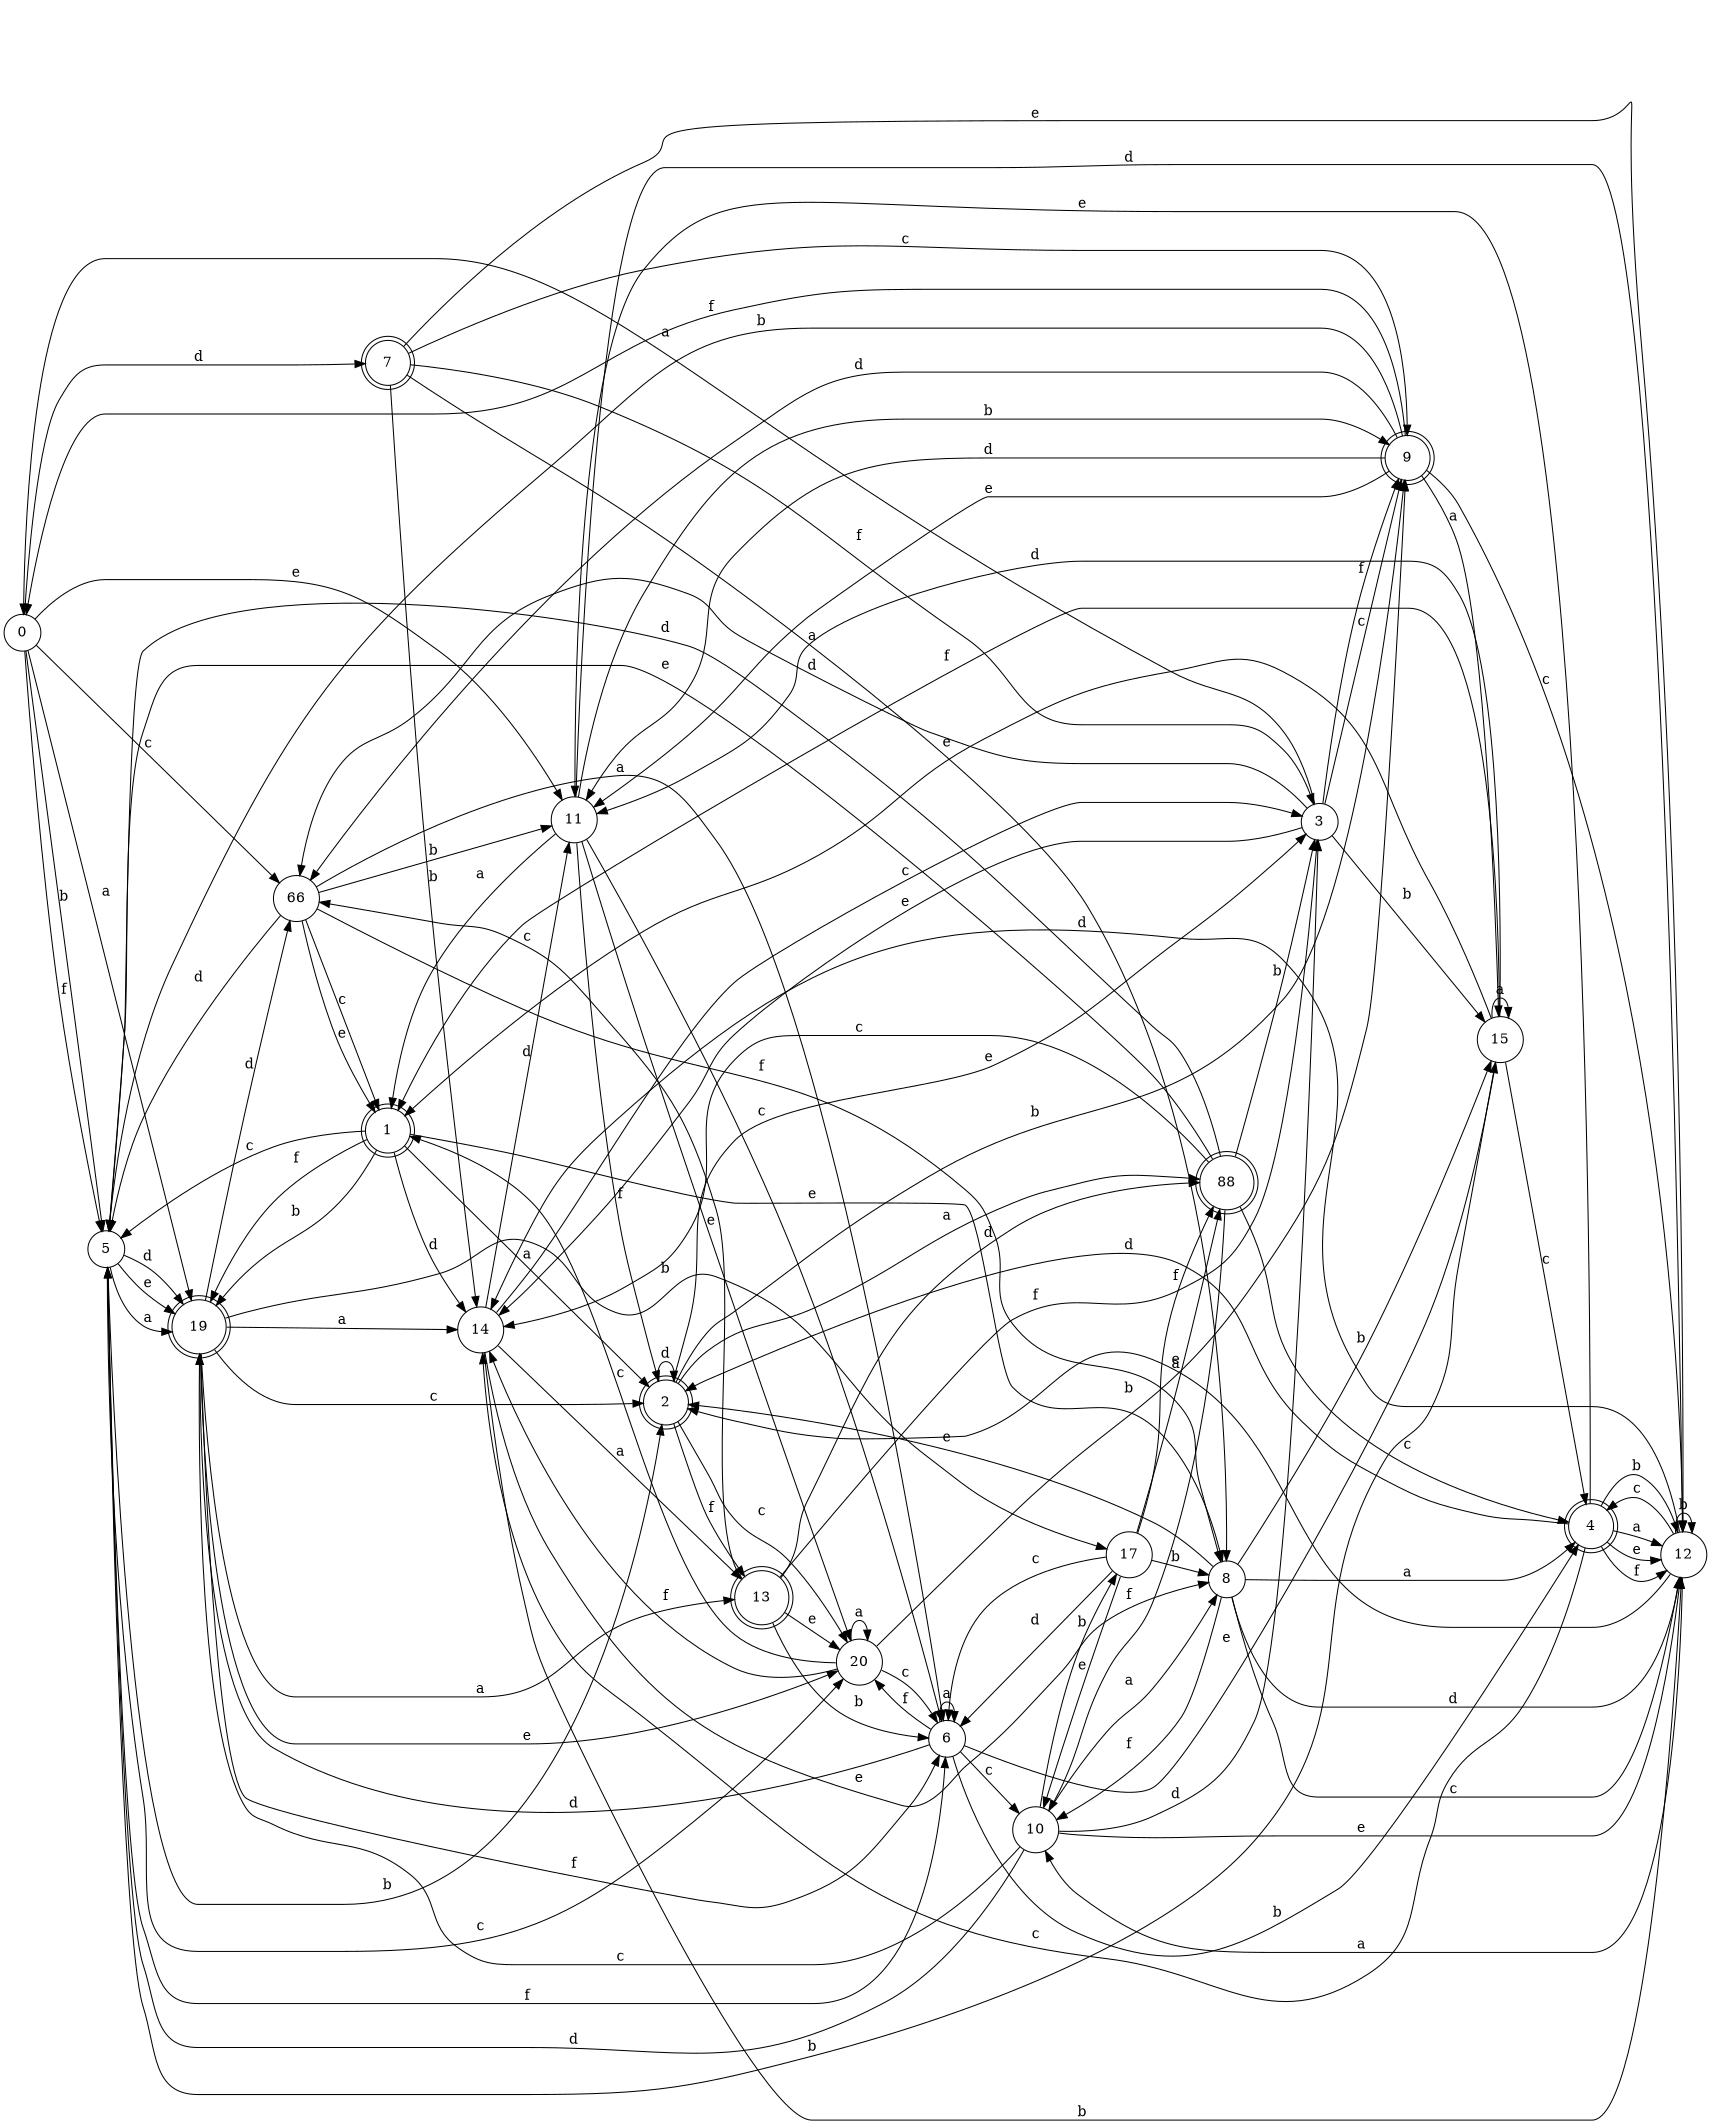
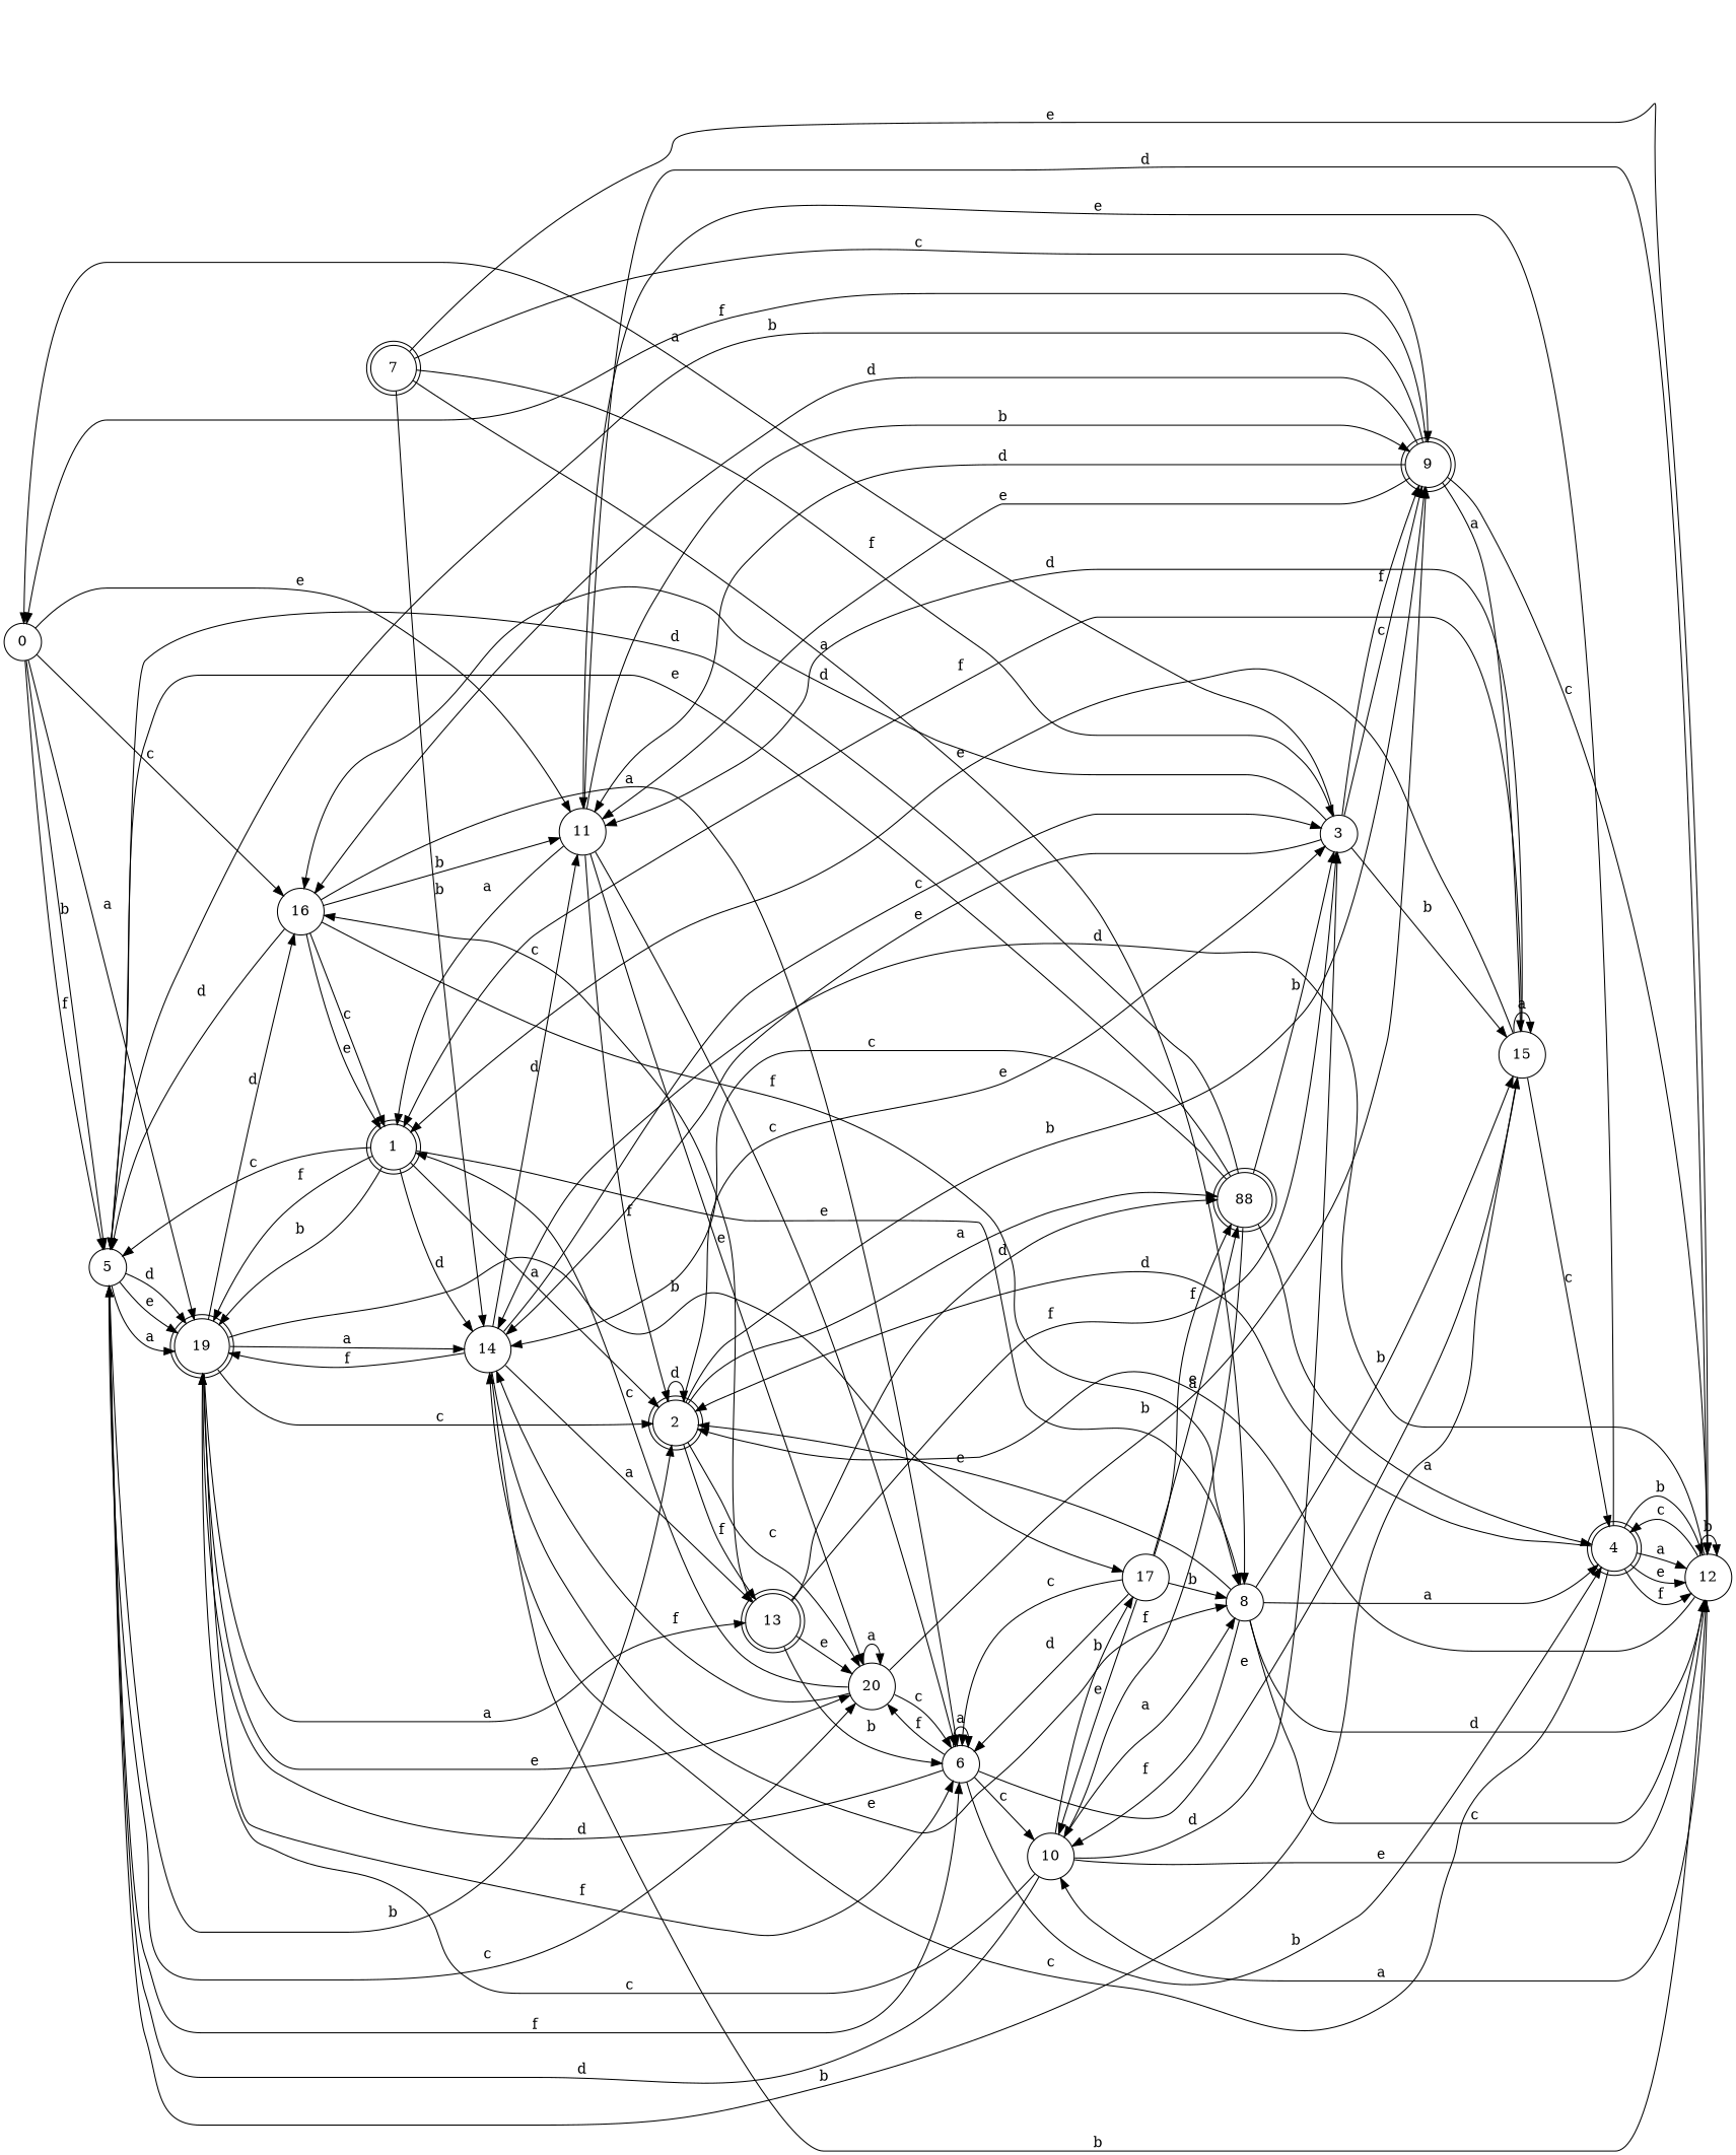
  digraph {
    rankdir=LR
    node [color=black fillcolor=white shape=circle style=filled]
    n1 [label=0]
    n2 [label=5]
    n3 [label=7 shape=doublecircle style="rounded,filled"]
    n4 [label=11]
-   n5 [label=66]
+   n5 [label=16]
    n6 [label=19 shape=doublecircle style="rounded,filled"]
    n7 [label=2 shape=doublecircle style="rounded,filled"]
    n8 [label=20]
    n9 [label=6]
    n10 [label=8]
    n11 [label=14]
    n12 [label=3]
    n13 [label=9 shape=doublecircle style="rounded,filled"]
    n14 [label=12]
    n15 [label=1 shape=doublecircle style="rounded,filled"]
    n16 [label=13 shape=doublecircle style="rounded,filled"]
    n17 [label=17]
    n18 [label=88 shape=doublecircle style="rounded,filled"]
    n19 [label=15]
    n20 [label=4 shape=doublecircle style="rounded,filled"]
    n21 [label=10]
    n1 -> n2 [label=b]
    n1 -> n2 [label=f]
-   n1 -> n3 [label=d]
    n1 -> n4 [label=e]
    n1 -> n5 [label=c]
    n1 -> n6 [label=a]
    n2 -> n6 [label=a]
    n2 -> n6 [label=d]
    n2 -> n6 [label=e]
    n2 -> n7 [label=b]
    n2 -> n8 [label=c]
    n2 -> n9 [label=f]
    n3 -> n10 [label=a]
    n3 -> n11 [label=b]
    n3 -> n12 [label=f]
    n3 -> n13 [label=c]
    n3 -> n14 [label=e]
    n4 -> n7 [label=f]
    n4 -> n8 [label=e]
    n4 -> n9 [label=c]
    n4 -> n13 [label=b]
    n4 -> n14 [label=d]
    n4 -> n15 [label=a]
    n5 -> n2 [label=d]
    n5 -> n4 [label=b]
    n5 -> n9 [label=a]
    n5 -> n10 [label=f]
    n5 -> n15 [label=c]
    n5 -> n15 [label=e]
    n6 -> n5 [label=d]
    n6 -> n7 [label=c]
    n6 -> n8 [label=e]
    n6 -> n9 [label=f]
    n6 -> n11 [label=a]
    n6 -> n16 [label=a]
    n6 -> n17 [label=b]
    n7 -> n7 [label=d]
    n7 -> n8 [label=c]
    n7 -> n12 [label=e]
    n7 -> n13 [label=b]
    n7 -> n16 [label=f]
    n7 -> n18 [label=a]
    n8 -> n8 [label=a]
    n8 -> n9 [label=c]
    n8 -> n11 [label=f]
    n8 -> n13 [label=b]
    n8 -> n15 [label=c]
    n9 -> n6 [label=d]
    n9 -> n8 [label=f]
    n9 -> n9 [label=a]
    n9 -> n19 [label=e]
    n9 -> n20 [label=b]
    n9 -> n21 [label=c]
    n10 -> n7 [label=e]
    n10 -> n14 [label=c]
    n10 -> n14 [label=d]
    n10 -> n19 [label=b]
    n10 -> n20 [label=a]
    n10 -> n21 [label=f]
    n11 -> n4 [label=d]
+   n11 -> n6 [label=f]
    n11 -> n10 [label=e]
    n11 -> n12 [label=c]
    n11 -> n14 [label=b]
    n11 -> n16 [label=a]
    n12 -> n1 [label=a]
    n12 -> n5 [label=d]
    n12 -> n11 [label=e]
    n12 -> n13 [label=c]
    n12 -> n13 [label=f]
    n12 -> n19 [label=b]
    n13 -> n1 [label=f]
    n13 -> n2 [label=b]
    n13 -> n4 [label=d]
    n13 -> n4 [label=e]
    n13 -> n5 [label=d]
    n13 -> n14 [label=c]
    n13 -> n19 [label=a]
    n14 -> n7 [label=e]
    n14 -> n11 [label=d]
    n14 -> n14 [label=b]
    n14 -> n20 [label=c]
    n14 -> n21 [label=a]
    n15 -> n2 [label=c]
    n15 -> n6 [label=b]
    n15 -> n6 [label=f]
    n15 -> n7 [label=a]
    n15 -> n10 [label=e]
    n15 -> n11 [label=d]
    n16 -> n5 [label=c]
    n16 -> n8 [label=e]
    n16 -> n9 [label=b]
    n16 -> n12 [label=f]
    n16 -> n18 [label=d]
    n17 -> n9 [label=c]
    n17 -> n9 [label=d]
    n17 -> n10 [label=b]
    n17 -> n18 [label=a]
    n17 -> n18 [label=f]
    n17 -> n21 [label=e]
    n18 -> n2 [label=d]
    n18 -> n2 [label=e]
    n18 -> n11 [label=c]
    n18 -> n12 [label=b]
-   n18 -> n20 [label=c]
+   n18 -> n20 [label=a]
    n18 -> n21 [label=f]
    n19 -> n2 [label=b]
    n19 -> n4 [label=d]
    n19 -> n15 [label=e]
    n19 -> n15 [label=f]
    n19 -> n19 [label=a]
    n19 -> n20 [label=c]
    n20 -> n4 [label=e]
    n20 -> n7 [label=d]
    n20 -> n11 [label=c]
    n20 -> n14 [label=a]
    n20 -> n14 [label=b]
    n20 -> n14 [label=e]
    n20 -> n14 [label=f]
    n21 -> n2 [label=d]
    n21 -> n6 [label=c]
    n21 -> n10 [label=a]
    n21 -> n12 [label=d]
    n21 -> n14 [label=e]
    n21 -> n17 [label=b]
  }
